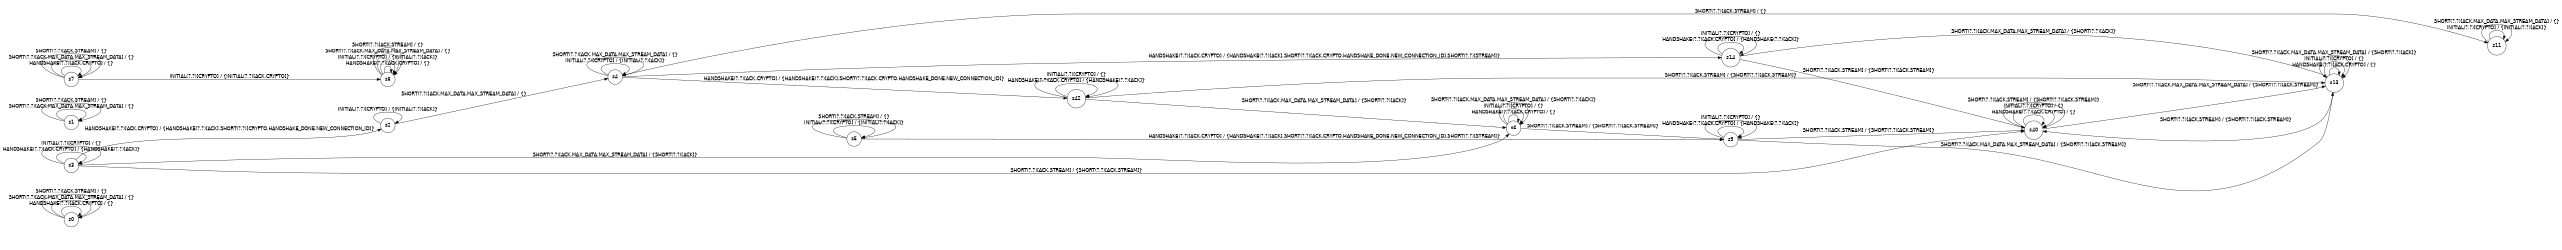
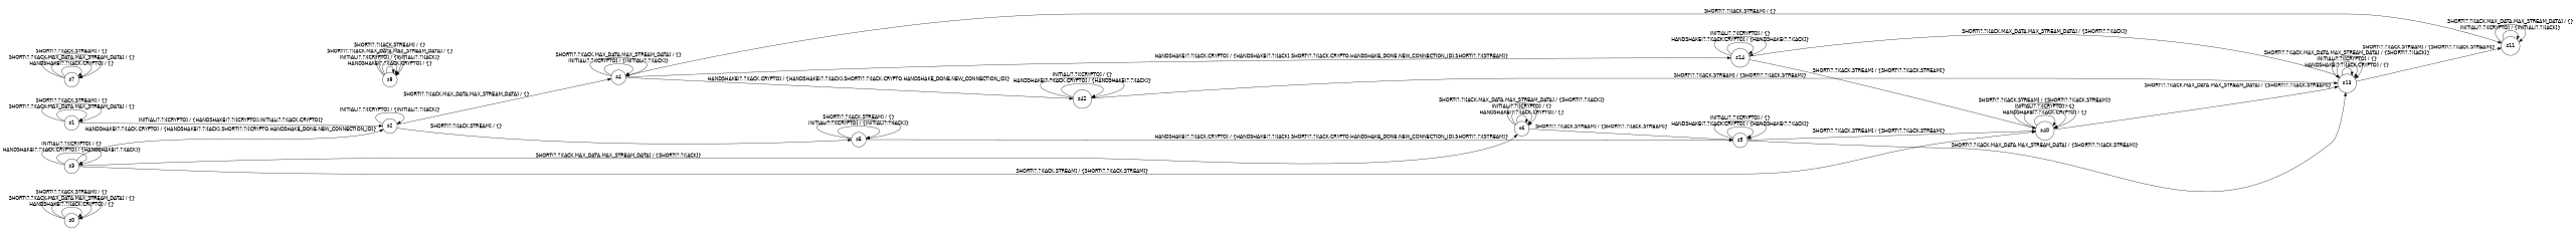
  digraph {
    fontname="DejaVu Sans"
    rankdir=LR
    node [fontname="DejaVu Sans" shape=circle]
    edge [fontname="DejaVu Sans"]
    n1 [label=s0]
    n2 [label=s1]
    n3 [label=s2]
    n4 [label=s4]
    n5 [label=s5]
    n6 [label=s7]
    n7 [label=s8]
    n8 [label=s3]
    n9 [label=s6]
    n10 [label=s40]
    n11 [label=s11]
    n12 [label=s42]
    n13 [label=s14]
    n14 [label=s9]
    n15 [label=s13]
    n1 -> n1 [label="HANDSHAKE(?,?)[ACK,CRYPTO] / {}"]
    n1 -> n1 [label="SHORT(?,?)[ACK,MAX_DATA,MAX_STREAM_DATA] / {}"]
    n1 -> n1 [label="SHORT(?,?)[ACK,STREAM] / {}"]
    n2 -> n2 [label="SHORT(?,?)[ACK,MAX_DATA,MAX_STREAM_DATA] / {}"]
    n2 -> n2 [label="SHORT(?,?)[ACK,STREAM] / {}"]
+   n2 -> n3 [label="INITIAL(?,?)[CRYPTO] / {HANDSHAKE(?,?)[CRYPTO],INITIAL(?,?)[ACK,CRYPTO]}"]
    n3 -> n3 [label="INITIAL(?,?)[CRYPTO] / {INITIAL(?,?)[ACK]}"]
    n3 -> n4 [label="SHORT(?,?)[ACK,MAX_DATA,MAX_STREAM_DATA] / {}"]
+   n3 -> n5 [label="SHORT(?,?)[ACK,STREAM] / {}"]
    n4 -> n4 [label="INITIAL(?,?)[CRYPTO] / {INITIAL(?,?)[ACK]}"]
    n4 -> n4 [label="SHORT(?,?)[ACK,MAX_DATA,MAX_STREAM_DATA] / {}"]
    n4 -> n11 [label="SHORT(?,?)[ACK,STREAM] / {}"]
    n4 -> n12 [label="HANDSHAKE(?,?)[ACK,CRYPTO] / {HANDSHAKE(?,?)[ACK],SHORT(?,?)[ACK,CRYPTO,HANDSHAKE_DONE,NEW_CONNECTION_ID]}"]
    n4 -> n13 [label="HANDSHAKE(?,?)[ACK,CRYPTO] / {HANDSHAKE(?,?)[ACK],SHORT(?,?)[ACK,CRYPTO,HANDSHAKE_DONE,NEW_CONNECTION_ID],SHORT(?,?)[STREAM]}"]
    n5 -> n5 [label="INITIAL(?,?)[CRYPTO] / {INITIAL(?,?)[ACK]}"]
    n5 -> n5 [label="SHORT(?,?)[ACK,STREAM] / {}"]
    n5 -> n14 [label="HANDSHAKE(?,?)[ACK,CRYPTO] / {HANDSHAKE(?,?)[ACK],SHORT(?,?)[ACK,CRYPTO,HANDSHAKE_DONE,NEW_CONNECTION_ID],SHORT(?,?)[STREAM]}"]
    n6 -> n6 [label="HANDSHAKE(?,?)[ACK,CRYPTO] / {}"]
    n6 -> n6 [label="SHORT(?,?)[ACK,MAX_DATA,MAX_STREAM_DATA] / {}"]
    n6 -> n6 [label="SHORT(?,?)[ACK,STREAM] / {}"]
-   n6 -> n7 [label="INITIAL(?,?)[CRYPTO] / {INITIAL(?,?)[ACK,CRYPTO]}"]
    n7 -> n7 [label="HANDSHAKE(?,?)[ACK,CRYPTO] / {}"]
    n7 -> n7 [label="INITIAL(?,?)[CRYPTO] / {INITIAL(?,?)[ACK]}"]
    n7 -> n7 [label="SHORT(?,?)[ACK,MAX_DATA,MAX_STREAM_DATA] / {}"]
    n7 -> n7 [label="SHORT(?,?)[ACK,STREAM] / {}"]
    n8 -> n3 [label="HANDSHAKE(?,?)[ACK,CRYPTO] / {HANDSHAKE(?,?)[ACK],SHORT(?,?)[CRYPTO,HANDSHAKE_DONE,NEW_CONNECTION_ID]}"]
    n8 -> n8 [label="HANDSHAKE(?,?)[ACK,CRYPTO] / {HANDSHAKE(?,?)[ACK]}"]
    n8 -> n8 [label="INITIAL(?,?)[CRYPTO] / {}"]
    n8 -> n9 [label="SHORT(?,?)[ACK,MAX_DATA,MAX_STREAM_DATA] / {SHORT(?,?)[ACK]}"]
    n8 -> n10 [label="SHORT(?,?)[ACK,STREAM] / {SHORT(?,?)[ACK,STREAM]}"]
    n9 -> n9 [label="HANDSHAKE(?,?)[ACK,CRYPTO] / {}"]
    n9 -> n9 [label="INITIAL(?,?)[CRYPTO] / {}"]
    n9 -> n9 [label="SHORT(?,?)[ACK,MAX_DATA,MAX_STREAM_DATA] / {SHORT(?,?)[ACK]}"]
    n9 -> n14 [label="SHORT(?,?)[ACK,STREAM] / {SHORT(?,?)[ACK,STREAM]}"]
    n10 -> n10 [label="HANDSHAKE(?,?)[ACK,CRYPTO] / {}"]
    n10 -> n10 [label="INITIAL(?,?)[CRYPTO] / {}"]
    n10 -> n10 [label="SHORT(?,?)[ACK,STREAM] / {SHORT(?,?)[ACK,STREAM]}"]
    n10 -> n15 [label="SHORT(?,?)[ACK,MAX_DATA,MAX_STREAM_DATA] / {SHORT(?,?)[ACK,STREAM]}"]
    n11 -> n11 [label="INITIAL(?,?)[CRYPTO] / {INITIAL(?,?)[ACK]}"]
    n11 -> n11 [label="SHORT(?,?)[ACK,MAX_DATA,MAX_STREAM_DATA] / {}"]
-   n12 -> n9 [label="SHORT(?,?)[ACK,MAX_DATA,MAX_STREAM_DATA] / {SHORT(?,?)[ACK]}"]
    n12 -> n12 [label="HANDSHAKE(?,?)[ACK,CRYPTO] / {HANDSHAKE(?,?)[ACK]}"]
    n12 -> n12 [label="INITIAL(?,?)[CRYPTO] / {}"]
    n12 -> n15 [label="SHORT(?,?)[ACK,STREAM] / {SHORT(?,?)[ACK,STREAM]}"]
    n13 -> n10 [label="SHORT(?,?)[ACK,STREAM] / {SHORT(?,?)[ACK,STREAM]}"]
    n13 -> n13 [label="HANDSHAKE(?,?)[ACK,CRYPTO] / {HANDSHAKE(?,?)[ACK]}"]
    n13 -> n13 [label="INITIAL(?,?)[CRYPTO] / {}"]
    n13 -> n15 [label="SHORT(?,?)[ACK,MAX_DATA,MAX_STREAM_DATA] / {SHORT(?,?)[ACK]}"]
    n14 -> n10 [label="SHORT(?,?)[ACK,STREAM] / {SHORT(?,?)[ACK,STREAM]}"]
    n14 -> n14 [label="HANDSHAKE(?,?)[ACK,CRYPTO] / {HANDSHAKE(?,?)[ACK]}"]
    n14 -> n14 [label="INITIAL(?,?)[CRYPTO] / {}"]
    n14 -> n15 [label="SHORT(?,?)[ACK,MAX_DATA,MAX_STREAM_DATA] / {SHORT(?,?)[ACK,STREAM]}"]
-   n15 -> n10 [label="SHORT(?,?)[ACK,STREAM] / {SHORT(?,?)[ACK,STREAM]}"]
+   n15 -> n11 [label="SHORT(?,?)[ACK,STREAM] / {SHORT(?,?)[ACK,STREAM]}"]
    n15 -> n15 [label="HANDSHAKE(?,?)[ACK,CRYPTO] / {}"]
    n15 -> n15 [label="INITIAL(?,?)[CRYPTO] / {}"]
    n15 -> n15 [label="SHORT(?,?)[ACK,MAX_DATA,MAX_STREAM_DATA] / {SHORT(?,?)[ACK]}"]
  }
